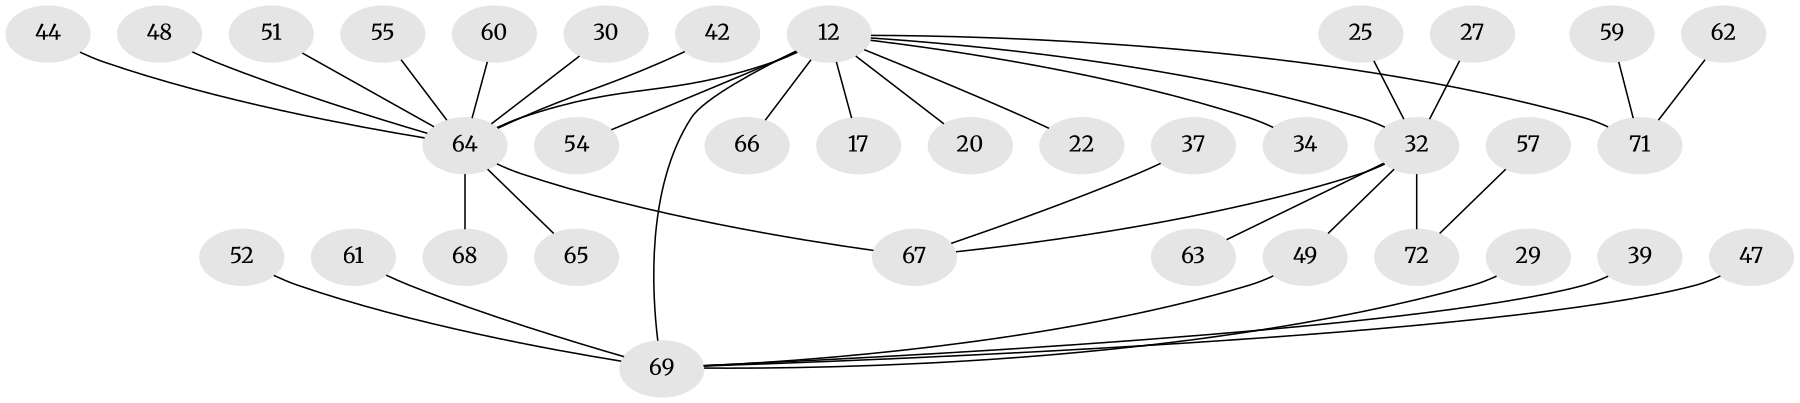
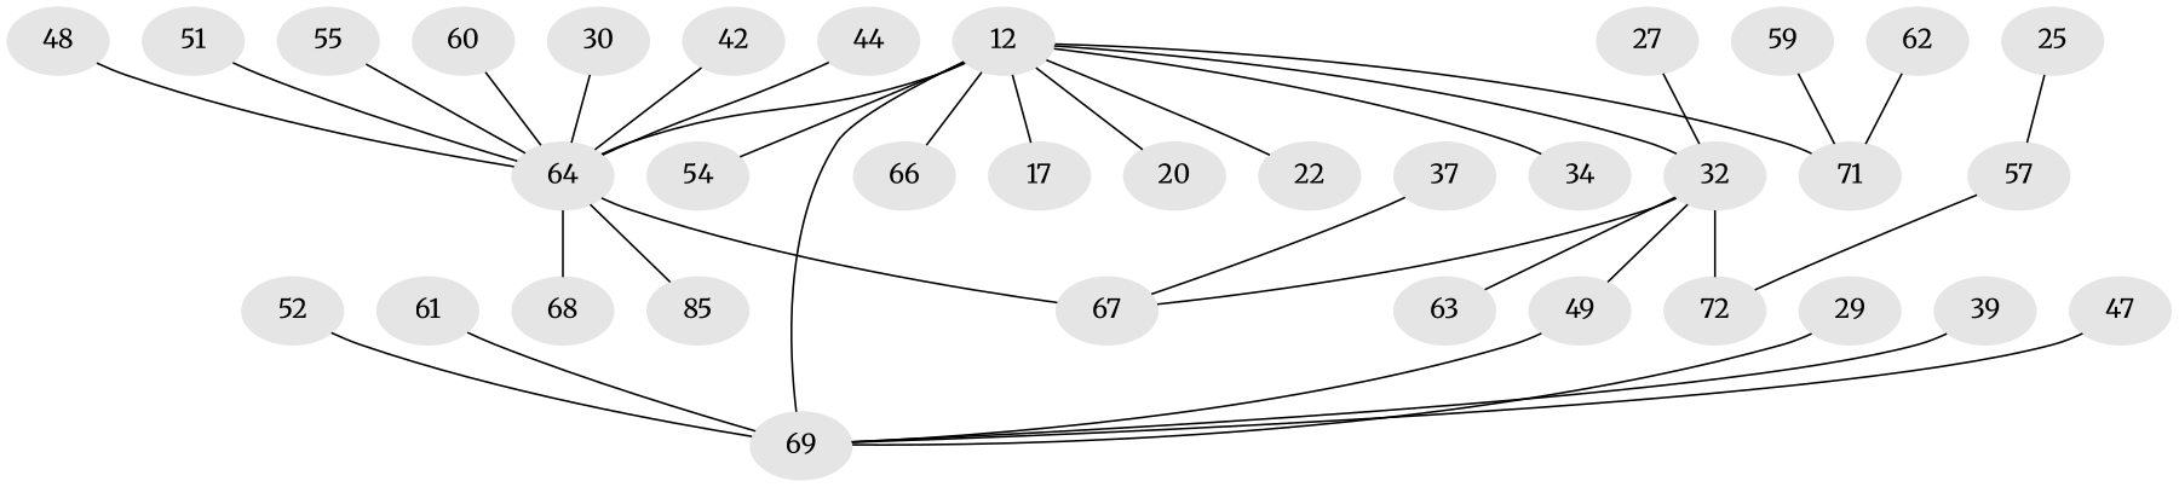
  graph {
    fontname=Merriweather
    node [color=gray90 fontname=Merriweather style=filled]
    edge [fontname=Merriweather]
    12 [super="+10+5"]
    17
    20
    22
    32 [super="+13+18"]
    34
    54
    64 [super="+8+21"]
    66
    69 [super="+56+26"]
    71 [super="+16+45"]
    49 [super="+36"]
    63
    67 [super="+24+33"]
    72 [super="+58+15"]
-   65
+   65 [label=85]
    68 [super="+41"]
    25
    27
    29
    30
    37
    39
    42
    44 [super="+35"]
    47
    48
    n28 [label=52]
    51
    55
    57 [super="+38+53"]
    59 [super="+52"]
    60
    61
    62
    12 -- 17
    12 -- 20
    12 -- 22
    12 -- 32 [weight=2]
    12 -- 34
    12 -- 54
    12 -- 64 [weight=4]
    12 -- 66
    12 -- 69 [weight=3]
    12 -- 71 [weight=2]
    32 -- 49
    32 -- 63
    32 -- 67
    32 -- 72 [weight=2]
    64 -- 67 [weight=2]
    64 -- 65
    64 -- 68
    49 -- 69
-   25 -- 32
+   25 -- 57
    27 -- 32
    29 -- 69
    30 -- 64
    37 -- 67
    39 -- 69
    42 -- 64
    44 -- 64
    47 -- 69
    48 -- 64
    n28 -- 69
    51 -- 64
    55 -- 64
    57 -- 72
    59 -- 71
    60 -- 64
    61 -- 69
    62 -- 71
  }
